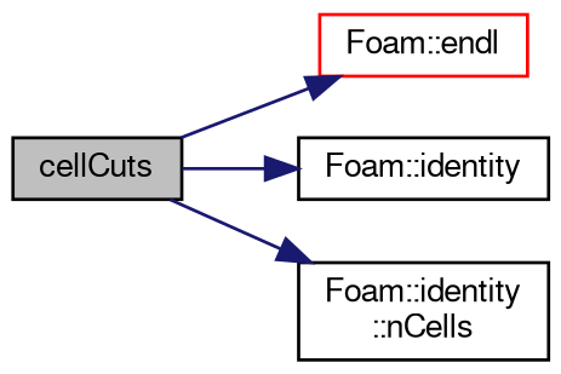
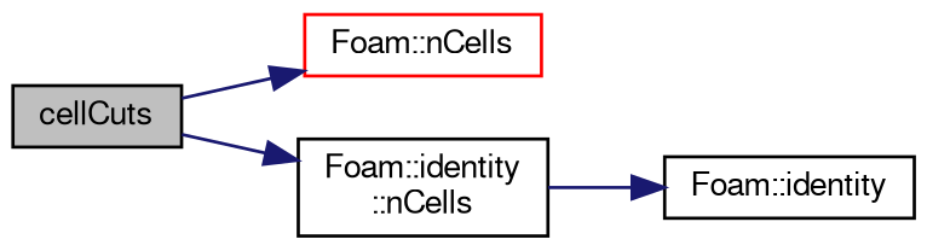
  digraph {
    rankdir=LR
    node [color=black fontname=FreeSans fontsize=10 shape=record]
    edge [color=midnightblue fontname=FreeSans fontsize=10 labelfontname=FreeSans labelfontsize=10 style=solid]
    n1 [fillcolor=grey75 fontcolor=black height=0.2 label=cellCuts style=filled width=0.4]
-   n2 [color=red height=0.2 label="Foam::endl" width=0.4]
+   n2 [color=red height=0.2 label="Foam::nCells" width=0.4]
    n3 [height=0.2 label="Foam::identity" width=0.4]
    n4 [height=0.2 label="Foam::identity\l::nCells" width=0.4]
    n1 -> n2
-   n1 -> n3
+   n4 -> n3
    n1 -> n4
  }
